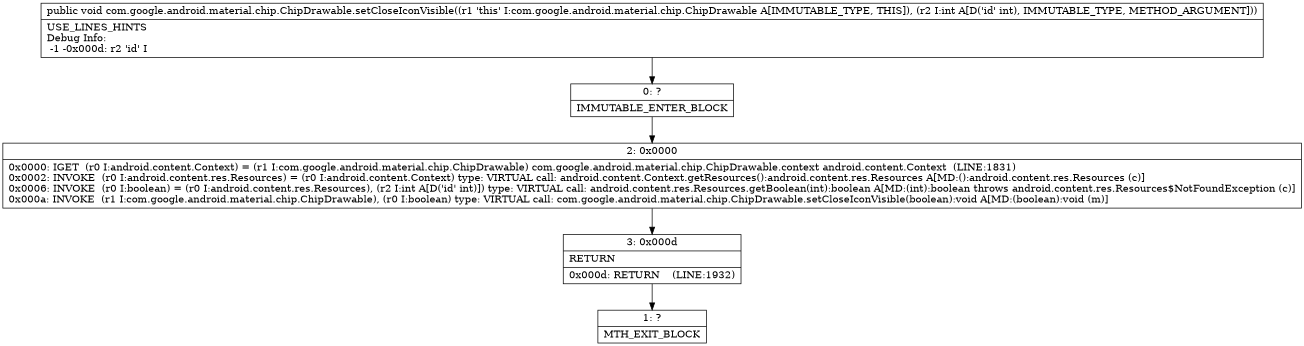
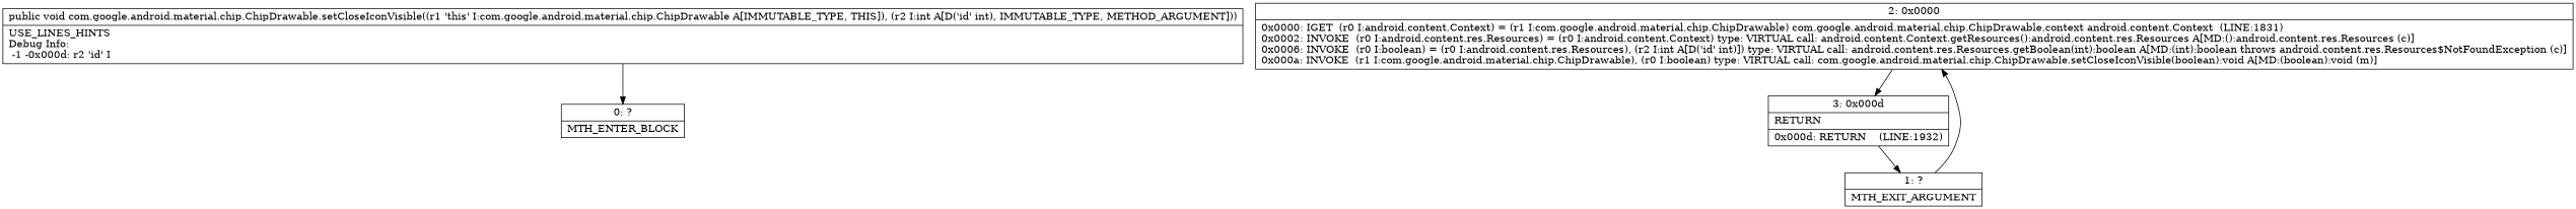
  digraph {
    node [shape=record]
-   n1 [label="{0\:\ ?|IMMUTABLE_ENTER_BLOCK\l}"]
+   n1 [label="{0\:\ ?|MTH_ENTER_BLOCK\l}"]
    n2 [label="{2\:\ 0x0000|0x0000: IGET  (r0 I:android.content.Context) = (r1 I:com.google.android.material.chip.ChipDrawable) com.google.android.material.chip.ChipDrawable.context android.content.Context  (LINE:1831)\l0x0002: INVOKE  (r0 I:android.content.res.Resources) = (r0 I:android.content.Context) type: VIRTUAL call: android.content.Context.getResources():android.content.res.Resources A[MD:():android.content.res.Resources (c)]\l0x0006: INVOKE  (r0 I:boolean) = (r0 I:android.content.res.Resources), (r2 I:int A[D('id' int)]) type: VIRTUAL call: android.content.res.Resources.getBoolean(int):boolean A[MD:(int):boolean throws android.content.res.Resources$NotFoundException (c)]\l0x000a: INVOKE  (r1 I:com.google.android.material.chip.ChipDrawable), (r0 I:boolean) type: VIRTUAL call: com.google.android.material.chip.ChipDrawable.setCloseIconVisible(boolean):void A[MD:(boolean):void (m)]\l}"]
    n3 [label="{3\:\ 0x000d|RETURN\l|0x000d: RETURN    (LINE:1932)\l}"]
-   n4 [label="{1\:\ ?|MTH_EXIT_BLOCK\l}"]
+   n4 [label="{1\:\ ?|MTH_EXIT_ARGUMENT\l}"]
    n5 [label="{public void com.google.android.material.chip.ChipDrawable.setCloseIconVisible((r1 'this' I:com.google.android.material.chip.ChipDrawable A[IMMUTABLE_TYPE, THIS]), (r2 I:int A[D('id' int), IMMUTABLE_TYPE, METHOD_ARGUMENT]))  | USE_LINES_HINTS\lDebug Info:\l  \-1 \-0x000d: r2 'id' I\l}"]
-   n1 -> n2
+   n4 -> n2
    n2 -> n3
    n3 -> n4
    n5 -> n1
  }
